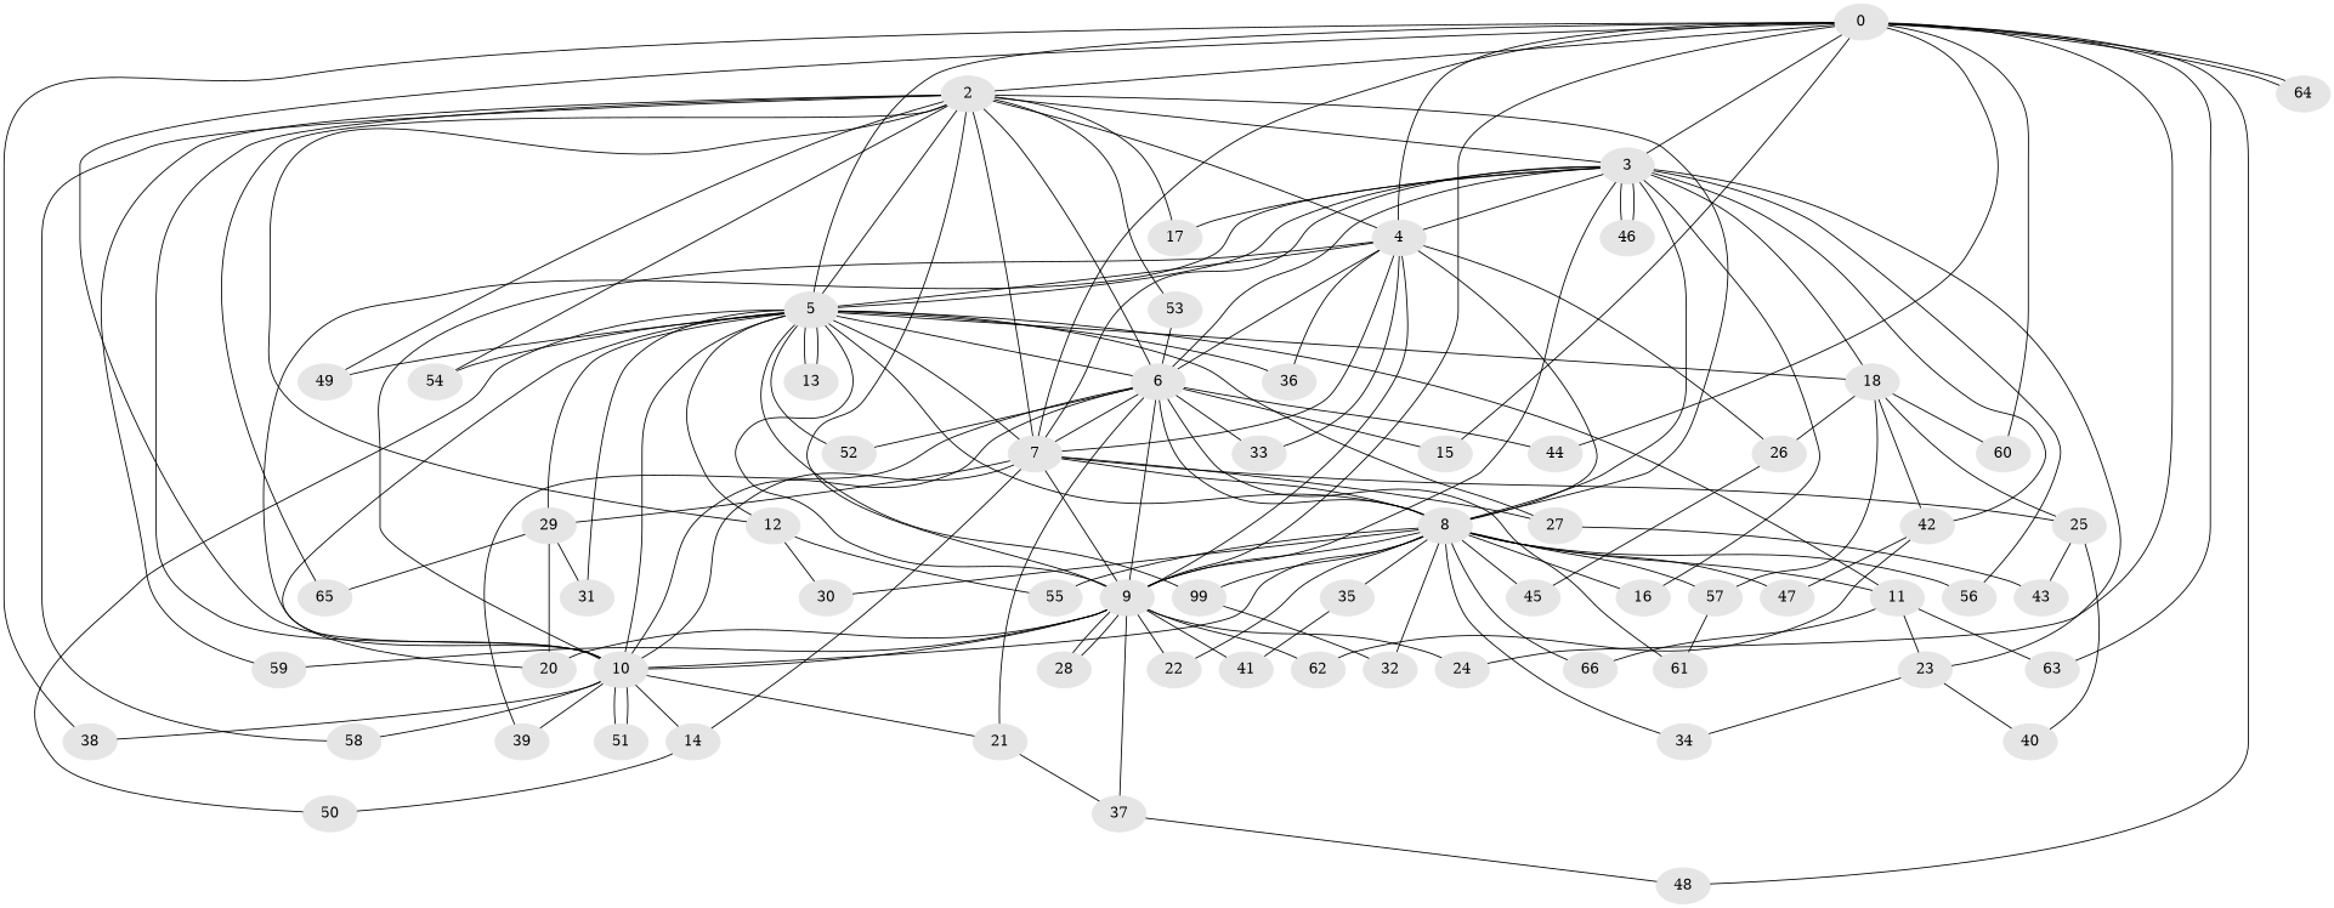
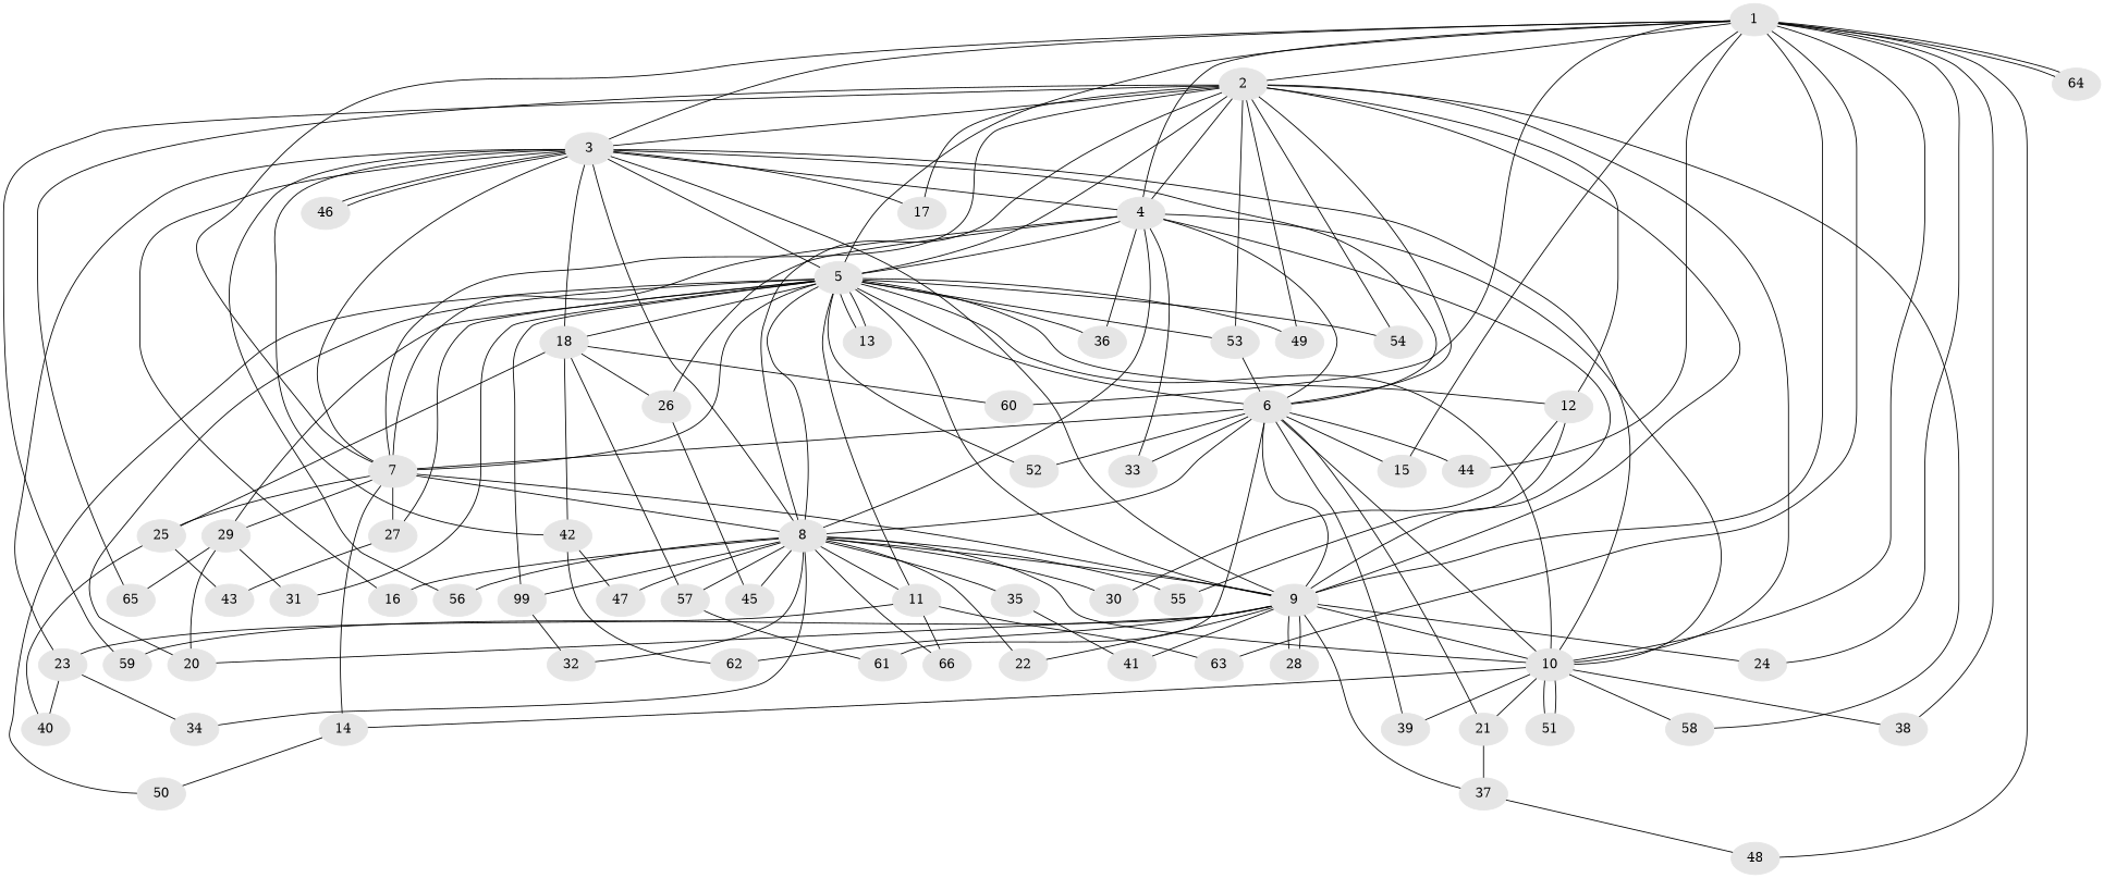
  graph {
    node [color=gray90 style=filled]
-   1 [label=0]
+   1
    2
    3
    4
    5
    7
    9
    10
    15
    24
    38
    44
    48
    60
    63
    64
    6
    8
    12
    17
    49
    53
    54
    58
    59
    65
    16
    18
    23
    42
    46
    56
    26
    33
    36
    11
    13
    n38 [label=99]
    20
    27
    29
    31
    50
    52
    21
    39
    61
    14
    25
    22
    30
    32
    34
    35
    45
    47
    55
    57
    66
    28
    37
    41
    62
    51
    40
    43
    1 -- 2
    1 -- 3
    1 -- 4
    1 -- 5
    1 -- 7
    1 -- 9
    1 -- 10
    1 -- 15
    1 -- 24
    1 -- 38
    1 -- 44
    1 -- 48
    1 -- 60
    1 -- 63
    1 -- 64
    1 -- 64
    2 -- 3
    2 -- 4
    2 -- 5
    2 -- 7
    2 -- 9
    2 -- 10
    2 -- 6
    2 -- 8
    2 -- 12
    2 -- 17
    2 -- 49
    2 -- 53
    2 -- 54
    2 -- 58
    2 -- 59
    2 -- 65
    3 -- 4
    3 -- 5
    3 -- 7
    3 -- 9
    3 -- 10
    3 -- 6
    3 -- 8
    3 -- 17
    3 -- 16
    3 -- 18
    3 -- 23
    3 -- 42
    3 -- 46
    3 -- 46
    3 -- 56
    4 -- 5
    4 -- 7
    4 -- 9
    4 -- 10
    4 -- 6
    4 -- 8
    4 -- 26
    4 -- 33
    4 -- 36
    5 -- 7
    5 -- 9
    5 -- 10
    5 -- 6
    5 -- 8
    5 -- 12
    5 -- 49
+   5 -- 53
    5 -- 54
    5 -- 18
    5 -- 36
    5 -- 11
    5 -- 13
    5 -- 13
    5 -- n38
    5 -- 20
    5 -- 27
    5 -- 29
    5 -- 31
    5 -- 50
    5 -- 52
    7 -- 9
-   7 -- 10
    7 -- 8
    7 -- 27
    7 -- 29
    7 -- 14
    7 -- 25
    9 -- 10
    9 -- 24
    9 -- 59
    9 -- 20
    9 -- 22
    9 -- 28
    9 -- 28
    9 -- 37
    9 -- 41
    9 -- 62
    10 -- 38
    10 -- 58
    10 -- 21
    10 -- 39
    10 -- 14
    10 -- 51
    10 -- 51
    6 -- 7
    6 -- 9
    6 -- 10
    6 -- 15
    6 -- 44
    6 -- 8
    6 -- 33
    6 -- 52
    6 -- 21
    6 -- 39
    6 -- 61
    8 -- 9
    8 -- 10
    8 -- 16
    8 -- 56
    8 -- 11
    8 -- n38
    8 -- 22
    8 -- 30
    8 -- 32
    8 -- 34
    8 -- 35
    8 -- 45
    8 -- 47
    8 -- 55
    8 -- 57
    8 -- 66
    12 -- 30
    12 -- 55
    53 -- 6
    18 -- 60
    18 -- 42
    18 -- 26
    18 -- 25
    18 -- 57
    23 -- 34
    23 -- 40
    42 -- 47
    42 -- 62
    26 -- 45
    11 -- 63
    11 -- 23
    11 -- 66
    n38 -- 32
    27 -- 43
    29 -- 65
    29 -- 20
    29 -- 31
    21 -- 37
    14 -- 50
    25 -- 40
    25 -- 43
    35 -- 41
    57 -- 61
    37 -- 48
  }
